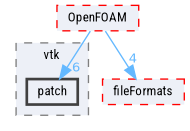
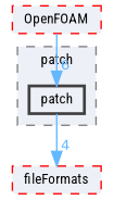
  digraph {
    compound=true
    fontname="Roboto Condensed"
    node [color=red fillcolor="#edf0f7" fontname="Roboto Condensed" fontsize=10 shape=box style="filled,dashed"]
    edge [color=steelblue1 fontcolor=steelblue1 fontname="Roboto Condensed" fontsize=10 labeldistance=1.5 labelfontname=Helvetica labelfontsize=10]
    n1 [color=grey25 height=0.2 label=patch style="filled,bold" width=0.4]
    n2 [height=0.2 label=fileFormats width=0.4]
    n3 [height=0.2 label=OpenFOAM width=0.4]
    subgraph cluster_1 {
      bgcolor="#edf0f7"
      fontsize=10
-     label=vtk
+     label=patch
      pencolor=grey50
      style="filled,dashed"
      n1
    }
-   n3 -> n2 [headlabel=4]
+   n1 -> n2 [headlabel=4]
    n3 -> n1 [headlabel=6]
  }
